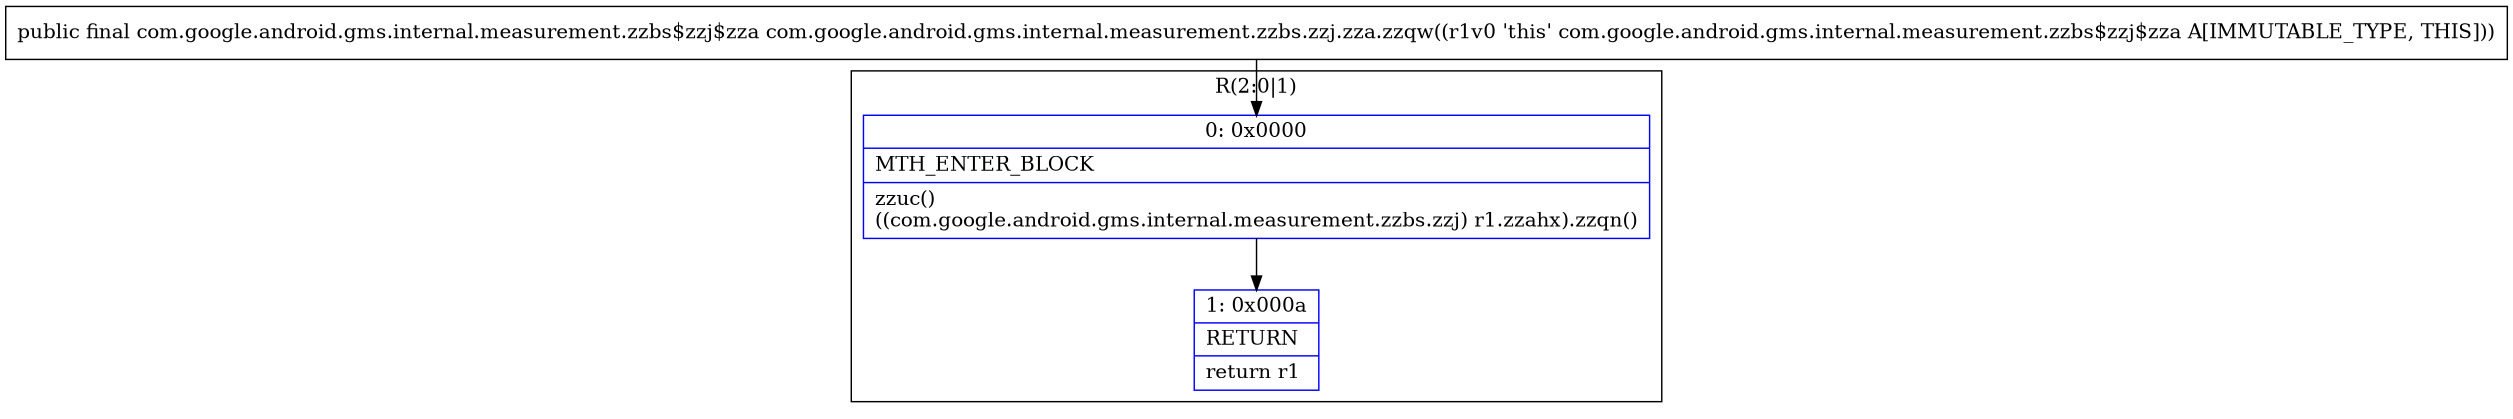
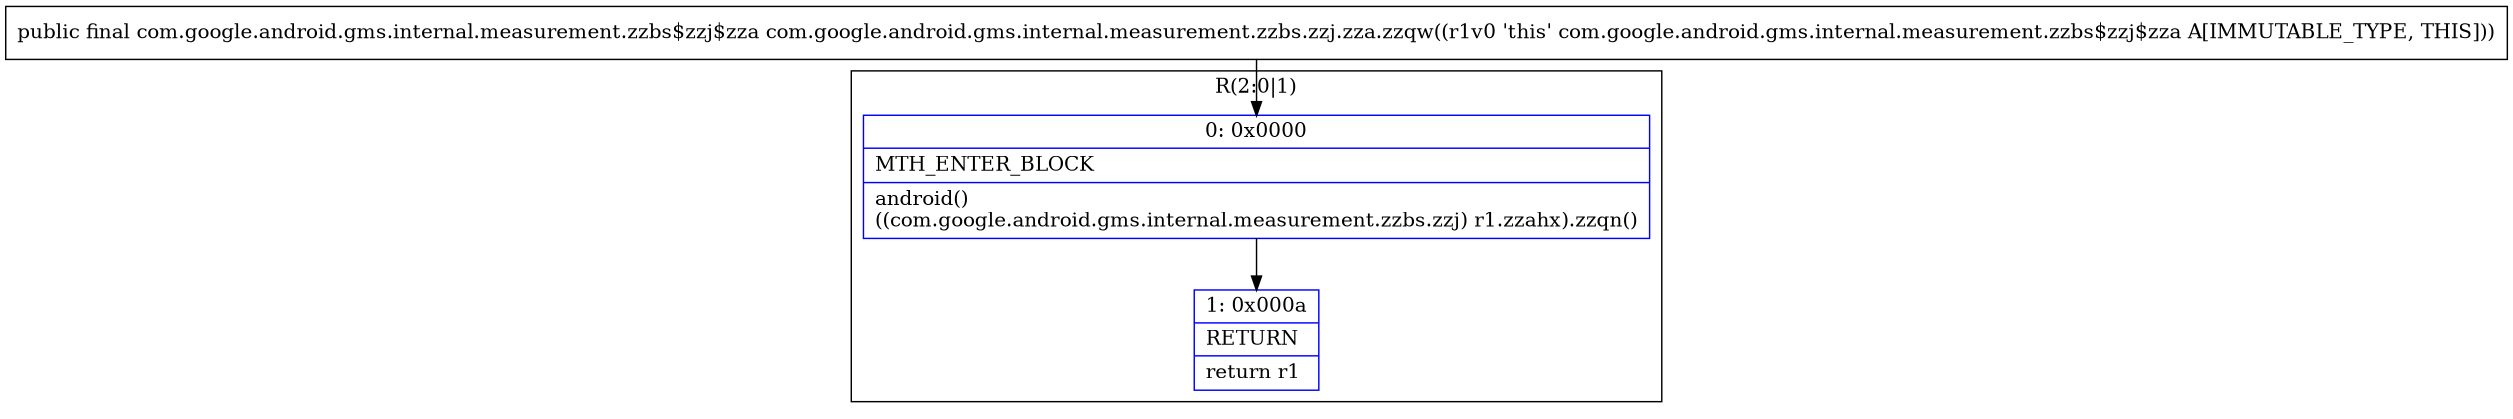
  digraph {
    node [color=blue shape=record]
-   n1 [label="{0\:\ 0x0000|MTH_ENTER_BLOCK\l|zzuc()\l((com.google.android.gms.internal.measurement.zzbs.zzj) r1.zzahx).zzqn()\l}"]
+   n1 [label="{0\:\ 0x0000|MTH_ENTER_BLOCK\l|android()\l((com.google.android.gms.internal.measurement.zzbs.zzj) r1.zzahx).zzqn()\l}"]
    n2 [label="{1\:\ 0x000a|RETURN\l|return r1\l}"]
    n3 [label="{public final com.google.android.gms.internal.measurement.zzbs$zzj$zza com.google.android.gms.internal.measurement.zzbs.zzj.zza.zzqw((r1v0 'this' com.google.android.gms.internal.measurement.zzbs$zzj$zza A[IMMUTABLE_TYPE, THIS])) }" color=""]
    subgraph cluster_1 {
      label="R(2:0|1)"
      n1
      n2
    }
    n1 -> n2
    n3 -> n1
  }
